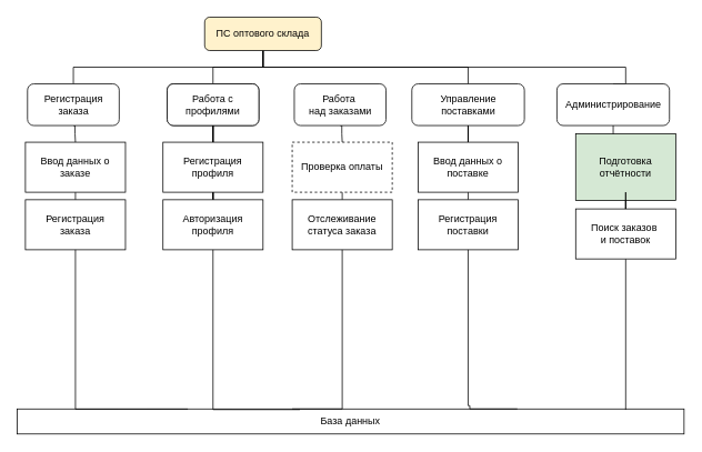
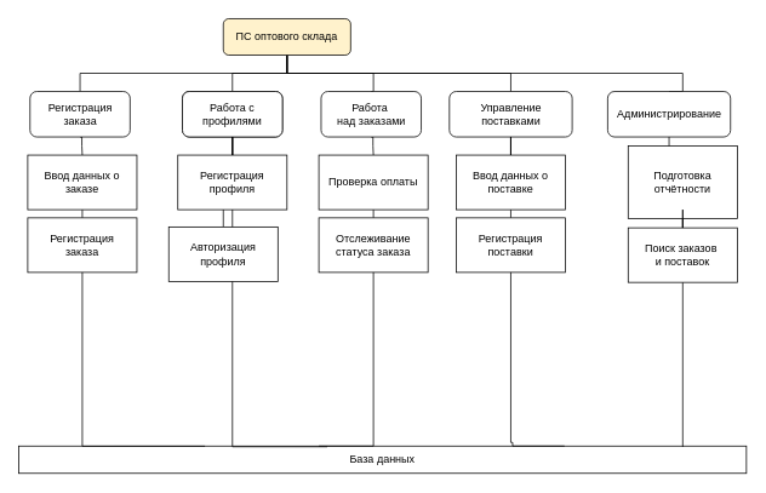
  <mxCell id="0" />
  <mxCell id="1" parent="0" />
  <mxCell id="2" style="edgeStyle=orthogonalEdgeStyle;rounded=0;orthogonalLoop=1;jettySize=auto;html=1;entryX=0.5;entryY=0;entryDx=0;entryDy=0;endArrow=none;endFill=0;" parent="1" source="7" target="9" edge="1"><mxGeometry relative="1" as="geometry"><Array as="points"><mxPoint x="315" y="80" /><mxPoint x="561" y="80" /></Array></mxGeometry></mxCell>
+ <mxCell id="3" style="edgeStyle=orthogonalEdgeStyle;rounded=0;orthogonalLoop=1;jettySize=auto;html=1;entryX=0.5;entryY=0;entryDx=0;entryDy=0;endArrow=none;endFill=0;" parent="1" source="7" target="13" edge="1"><mxGeometry relative="1" as="geometry"><Array as="points"><mxPoint x="315" y="80" /><mxPoint x="410" y="80" /><mxPoint x="410" y="100" /></Array></mxGeometry></mxCell>
  <mxCell id="4" style="edgeStyle=orthogonalEdgeStyle;rounded=0;orthogonalLoop=1;jettySize=auto;html=1;entryX=0.5;entryY=0;entryDx=0;entryDy=0;endArrow=none;endFill=0;" parent="1" source="7" target="11" edge="1"><mxGeometry relative="1" as="geometry"><Array as="points"><mxPoint x="315" y="80" /><mxPoint x="750" y="80" /></Array></mxGeometry></mxCell>
  <mxCell id="5" style="edgeStyle=orthogonalEdgeStyle;rounded=0;orthogonalLoop=1;jettySize=auto;html=1;entryX=0.5;entryY=0;entryDx=0;entryDy=0;endArrow=none;endFill=0;" parent="1" source="7" target="26" edge="1"><mxGeometry relative="1" as="geometry"><Array as="points"><mxPoint x="315" y="80" /><mxPoint x="255" y="80" /></Array></mxGeometry></mxCell>
  <mxCell id="6" style="edgeStyle=orthogonalEdgeStyle;rounded=0;orthogonalLoop=1;jettySize=auto;html=1;entryX=0.5;entryY=0;entryDx=0;entryDy=0;endArrow=none;endFill=0;" parent="1" source="7" target="31" edge="1"><mxGeometry relative="1" as="geometry"><Array as="points"><mxPoint x="315" y="80" /><mxPoint x="87" y="80" /></Array></mxGeometry></mxCell>
  <mxCell id="7" value="ПС оптового склада" style="rounded=1;whiteSpace=wrap;html=1;fillColor=#fff2cc;" parent="1" vertex="1"><mxGeometry x="245" y="20" width="140" height="40" as="geometry" /></mxCell>
  <mxCell id="8" style="edgeStyle=orthogonalEdgeStyle;rounded=0;orthogonalLoop=1;jettySize=auto;html=1;entryX=0.5;entryY=0;entryDx=0;entryDy=0;endArrow=none;endFill=0;" parent="1" source="9" target="22" edge="1"><mxGeometry relative="1" as="geometry" /></mxCell>
  <mxCell id="9" value="Управление поставками" style="rounded=1;whiteSpace=wrap;html=1;" parent="1" vertex="1"><mxGeometry x="493.5" y="100" width="135" height="50" as="geometry" /></mxCell>
  <mxCell id="10" style="edgeStyle=orthogonalEdgeStyle;rounded=0;orthogonalLoop=1;jettySize=auto;html=1;entryX=0.5;entryY=0;entryDx=0;entryDy=0;endArrow=none;endFill=0;" parent="1" source="11" edge="1"><mxGeometry relative="1" as="geometry"><mxPoint x="750" y="170" as="targetPoint" /></mxGeometry></mxCell>
  <mxCell id="11" value="Администрирование" style="rounded=1;whiteSpace=wrap;html=1;" parent="1" vertex="1"><mxGeometry x="667.5" y="100" width="135" height="50" as="geometry" /></mxCell>
  <mxCell id="12" style="edgeStyle=orthogonalEdgeStyle;rounded=0;orthogonalLoop=1;jettySize=auto;html=1;exitX=0.5;exitY=1;exitDx=0;exitDy=0;entryX=0.5;entryY=0;entryDx=0;entryDy=0;endArrow=none;endFill=0;" parent="1" source="13" target="18" edge="1"><mxGeometry relative="1" as="geometry"><Array as="points"><mxPoint x="409.51" y="150" /><mxPoint x="409.51" y="160" /></Array><mxPoint x="485" y="150" as="sourcePoint" /></mxGeometry></mxCell>
  <mxCell id="13" value="Работа&amp;nbsp;&lt;div&gt;над заказами&lt;/div&gt;" style="rounded=1;whiteSpace=wrap;html=1;" parent="1" vertex="1"><mxGeometry x="352.51" y="100" width="110" height="50" as="geometry" /></mxCell>
  <mxCell id="14" value="База данных" style="rounded=0;whiteSpace=wrap;html=1;" parent="1" vertex="1"><mxGeometry x="20" y="490" width="800" height="30" as="geometry" /></mxCell>
  <mxCell id="15" style="edgeStyle=orthogonalEdgeStyle;rounded=0;orthogonalLoop=1;jettySize=auto;html=1;exitX=0.5;exitY=1;exitDx=0;exitDy=0;entryX=0.5;entryY=0;entryDx=0;entryDy=0;endArrow=none;endFill=0;" parent="1" edge="1"><mxGeometry relative="1" as="geometry"><mxPoint x="750" y="230" as="sourcePoint" /><mxPoint x="750" y="239" as="targetPoint" /></mxGeometry></mxCell>
- <mxCell id="16" value="Подготовка отчётности" style="rounded=0;whiteSpace=wrap;html=1;fillColor=#d5e8d4;" parent="1" vertex="1"><mxGeometry x="690" y="160" width="120" height="80" as="geometry" /></mxCell>
+ <mxCell id="16" value="Подготовка отчётности" style="rounded=0;whiteSpace=wrap;html=1;" parent="1" vertex="1"><mxGeometry x="690" y="160" width="120" height="80" as="geometry" /></mxCell>
  <mxCell id="17" style="edgeStyle=orthogonalEdgeStyle;rounded=0;orthogonalLoop=1;jettySize=auto;html=1;exitX=0.5;exitY=1;exitDx=0;exitDy=0;entryX=0.5;entryY=0;entryDx=0;entryDy=0;endArrow=none;endFill=0;" parent="1" source="18" target="19" edge="1"><mxGeometry relative="1" as="geometry" /></mxCell>
- <mxCell id="18" value="Проверка оплаты" style="rounded=0;whiteSpace=wrap;html=1;dashed=1;" parent="1" vertex="1"><mxGeometry x="350" y="170" width="120" height="60" as="geometry" /></mxCell>
+ <mxCell id="18" value="Проверка оплаты" style="rounded=0;whiteSpace=wrap;html=1;" parent="1" vertex="1"><mxGeometry x="350" y="170" width="120" height="60" as="geometry" /></mxCell>
  <mxCell id="19" value="Отслеживание статуса заказа" style="rounded=0;whiteSpace=wrap;html=1;" parent="1" vertex="1"><mxGeometry x="350" y="239" width="120" height="60" as="geometry" /></mxCell>
  <mxCell id="20" style="edgeStyle=orthogonalEdgeStyle;rounded=0;orthogonalLoop=1;jettySize=auto;html=1;endArrow=none;endFill=0;exitX=0.5;exitY=1;exitDx=0;exitDy=0;" parent="1" source="19" edge="1"><mxGeometry relative="1" as="geometry"><mxPoint x="350" y="490" as="targetPoint" /><Array as="points"><mxPoint x="410" y="490" /></Array><mxPoint x="410" y="370" as="sourcePoint" /></mxGeometry></mxCell>
  <mxCell id="21" style="edgeStyle=orthogonalEdgeStyle;rounded=0;orthogonalLoop=1;jettySize=auto;html=1;exitX=0.5;exitY=1;exitDx=0;exitDy=0;entryX=0.5;entryY=0;entryDx=0;entryDy=0;endArrow=none;endFill=0;" parent="1" source="22" target="23" edge="1"><mxGeometry relative="1" as="geometry" /></mxCell>
  <mxCell id="22" value="Ввод данных о поставке" style="rounded=0;whiteSpace=wrap;html=1;" parent="1" vertex="1"><mxGeometry x="501" y="170" width="120" height="60" as="geometry" /></mxCell>
  <mxCell id="23" value="Регистрация&lt;div&gt;поставки&lt;/div&gt;" style="rounded=0;whiteSpace=wrap;html=1;" parent="1" vertex="1"><mxGeometry x="501" y="239" width="120" height="60" as="geometry" /></mxCell>
  <mxCell id="24" style="edgeStyle=orthogonalEdgeStyle;rounded=0;orthogonalLoop=1;jettySize=auto;html=1;endArrow=none;endFill=0;entryX=0.75;entryY=0;entryDx=0;entryDy=0;" parent="1" source="23" target="14" edge="1"><mxGeometry relative="1" as="geometry"><mxPoint x="510" y="486" as="targetPoint" /><Array as="points"><mxPoint x="561" y="486" /><mxPoint x="563" y="486" /></Array></mxGeometry></mxCell>
  <mxCell id="25" style="edgeStyle=orthogonalEdgeStyle;rounded=0;orthogonalLoop=1;jettySize=auto;html=1;endArrow=none;endFill=0;" parent="1" source="40" edge="1"><mxGeometry relative="1" as="geometry"><Array as="points"><mxPoint x="750" y="491" /></Array><mxPoint x="750" y="491" as="targetPoint" /></mxGeometry></mxCell>
  <mxCell id="26" value="Отслеживание статуса заказа" style="rounded=1;whiteSpace=wrap;html=1;" parent="1" vertex="1"><mxGeometry x="200" y="100" width="110" height="50" as="geometry" /></mxCell>
  <mxCell id="27" style="edgeStyle=orthogonalEdgeStyle;rounded=0;orthogonalLoop=1;jettySize=auto;html=1;endArrow=none;endFill=0;" parent="1" source="28" target="38" edge="1"><mxGeometry relative="1" as="geometry" /></mxCell>
  <mxCell id="28" value="Работа с профилями" style="rounded=1;whiteSpace=wrap;html=1;" parent="1" vertex="1"><mxGeometry x="200" y="100" width="110" height="50" as="geometry" /></mxCell>
  <mxCell id="29" style="edgeStyle=orthogonalEdgeStyle;rounded=0;orthogonalLoop=1;jettySize=auto;html=1;endArrow=none;endFill=0;" parent="1" source="37" target="38" edge="1"><mxGeometry relative="1" as="geometry" /></mxCell>
  <mxCell id="30" style="edgeStyle=orthogonalEdgeStyle;rounded=0;orthogonalLoop=1;jettySize=auto;html=1;exitX=0.5;exitY=1;exitDx=0;exitDy=0;entryX=0.5;entryY=0;entryDx=0;entryDy=0;endArrow=none;endFill=0;" parent="1" source="31" target="33" edge="1"><mxGeometry relative="1" as="geometry"><Array as="points"><mxPoint x="89.51" y="150" /><mxPoint x="89.51" y="160" /></Array><mxPoint x="165" y="150" as="sourcePoint" /></mxGeometry></mxCell>
  <mxCell id="31" value="Регистрация&lt;div&gt;заказа&lt;/div&gt;" style="rounded=1;whiteSpace=wrap;html=1;" parent="1" vertex="1"><mxGeometry x="32.51" y="100" width="110" height="50" as="geometry" /></mxCell>
  <mxCell id="32" style="edgeStyle=orthogonalEdgeStyle;rounded=0;orthogonalLoop=1;jettySize=auto;html=1;exitX=0.5;exitY=1;exitDx=0;exitDy=0;entryX=0.5;entryY=0;entryDx=0;entryDy=0;endArrow=none;endFill=0;" parent="1" source="33" target="34" edge="1"><mxGeometry relative="1" as="geometry" /></mxCell>
  <mxCell id="33" value="Ввод данных о заказе" style="rounded=0;whiteSpace=wrap;html=1;" parent="1" vertex="1"><mxGeometry x="30" y="170" width="120" height="60" as="geometry" /></mxCell>
  <mxCell id="34" value="Регистрация&lt;div&gt;заказа&lt;/div&gt;" style="rounded=0;whiteSpace=wrap;html=1;" parent="1" vertex="1"><mxGeometry x="30" y="239" width="120" height="60" as="geometry" /></mxCell>
  <mxCell id="35" style="edgeStyle=orthogonalEdgeStyle;rounded=0;orthogonalLoop=1;jettySize=auto;html=1;entryX=0.424;entryY=0.024;entryDx=0;entryDy=0;entryPerimeter=0;endArrow=none;endFill=0;" parent="1" source="26" target="14" edge="1"><mxGeometry relative="1" as="geometry"><Array as="points"><mxPoint x="255" y="491" /></Array></mxGeometry></mxCell>
  <mxCell id="36" style="edgeStyle=orthogonalEdgeStyle;rounded=0;orthogonalLoop=1;jettySize=auto;html=1;entryX=0.256;entryY=0.005;entryDx=0;entryDy=0;entryPerimeter=0;endArrow=none;endFill=0;exitX=0.5;exitY=1;exitDx=0;exitDy=0;" parent="1" source="34" target="14" edge="1"><mxGeometry relative="1" as="geometry"><mxPoint x="90" y="370" as="sourcePoint" /><Array as="points"><mxPoint x="90" y="490" /></Array></mxGeometry></mxCell>
- <mxCell id="37" value="Авторизация профиля" style="rounded=0;whiteSpace=wrap;html=1;" parent="1" vertex="1"><mxGeometry x="195" y="239" width="120" height="60" as="geometry" /></mxCell>
+ <mxCell id="37" value="Авторизация профиля" style="rounded=0;whiteSpace=wrap;html=1;" parent="1" vertex="1"><mxGeometry x="185" y="249" width="120" height="60" as="geometry" /></mxCell>
  <mxCell id="38" value="Регистрация профиля" style="rounded=0;whiteSpace=wrap;html=1;" parent="1" vertex="1"><mxGeometry x="195" y="170" width="120" height="60" as="geometry" /></mxCell>
  <mxCell id="39" value="" style="edgeStyle=orthogonalEdgeStyle;rounded=0;orthogonalLoop=1;jettySize=auto;html=1;endArrow=none;endFill=0;" edge="1" parent="1" source="16" target="40"><mxGeometry relative="1" as="geometry"><Array as="points" /><mxPoint x="750" y="491" as="targetPoint" /><mxPoint x="750" y="240" as="sourcePoint" /></mxGeometry></mxCell>
  <mxCell id="40" value="Поиск заказов&amp;nbsp;&lt;div&gt;и поставок&lt;/div&gt;" style="rounded=0;whiteSpace=wrap;html=1;" parent="1" vertex="1"><mxGeometry x="690" y="250" width="120" height="60" as="geometry" /></mxCell>
